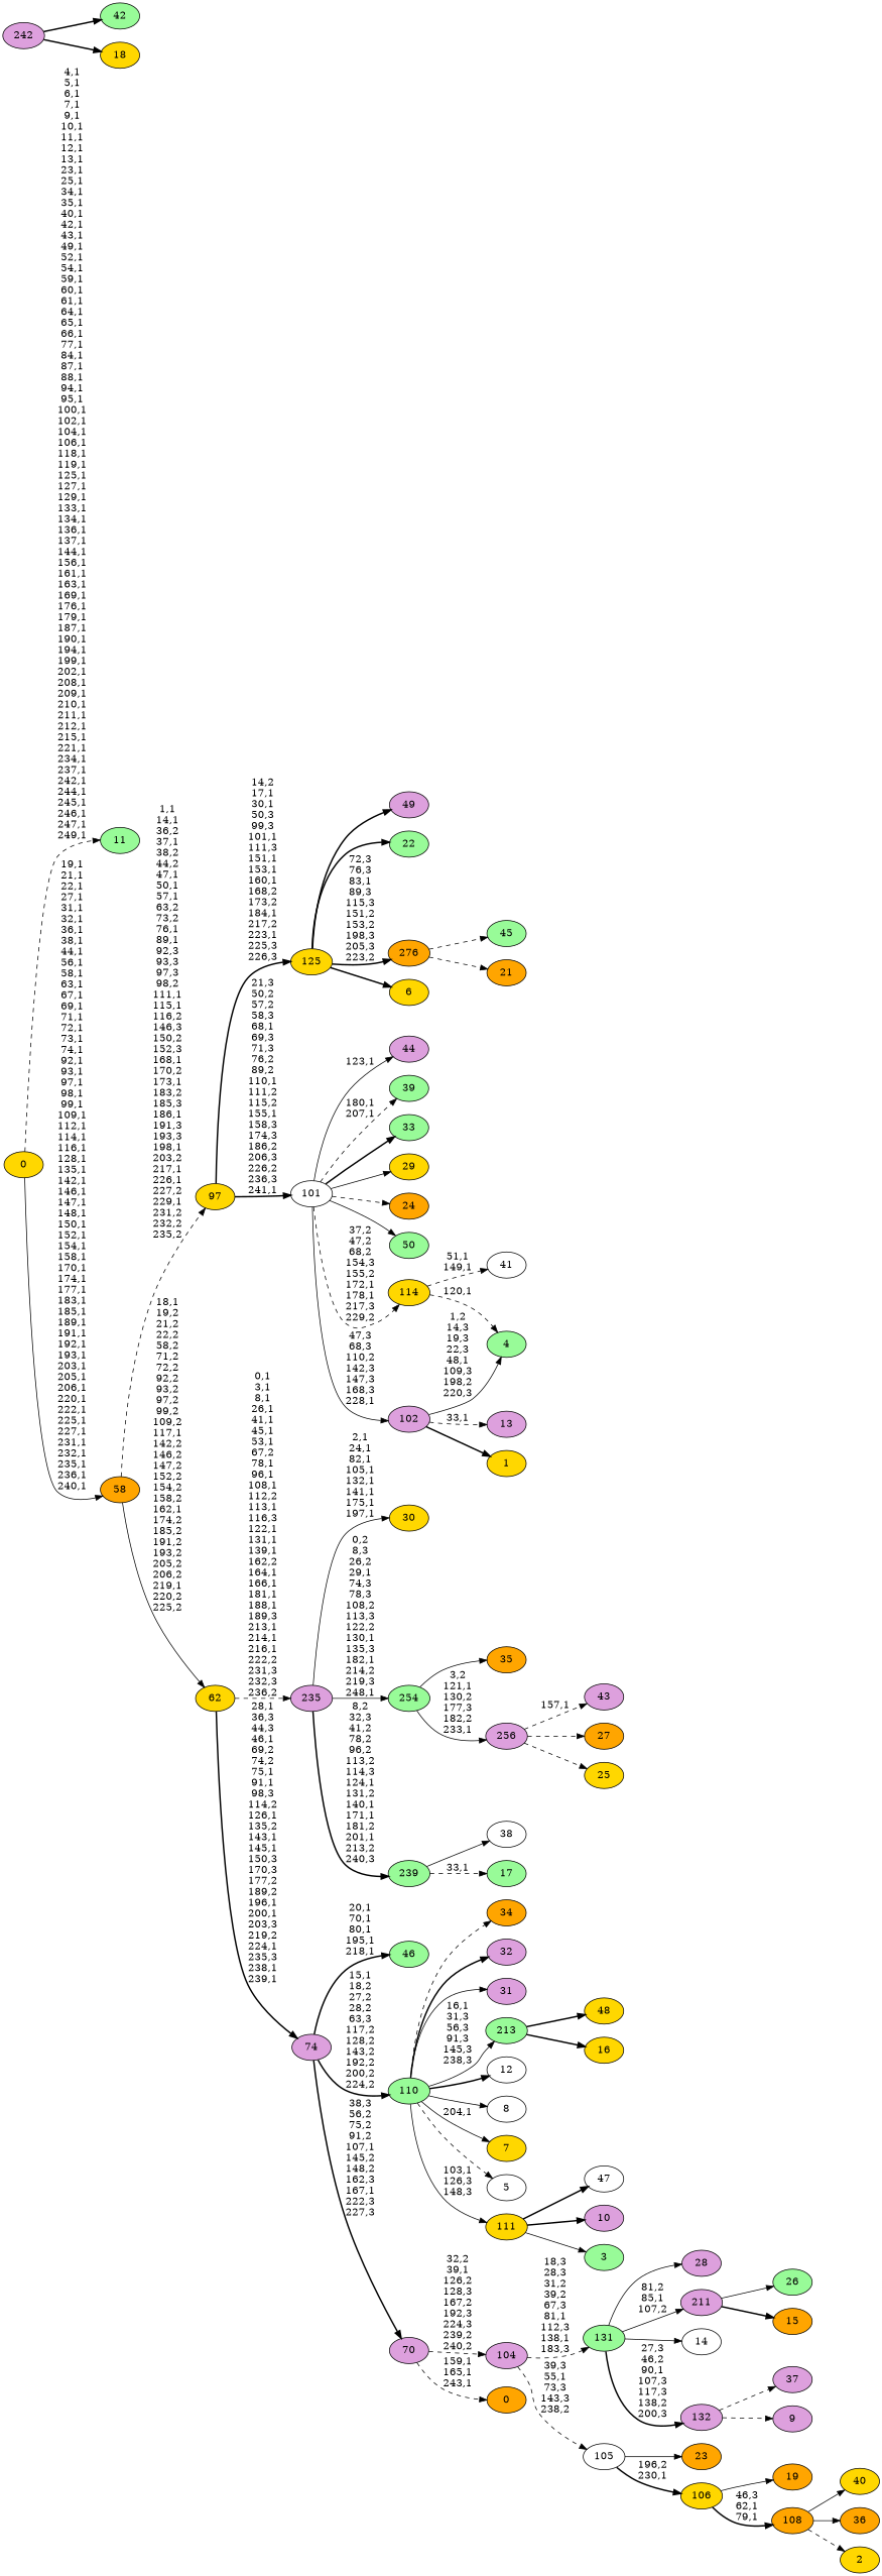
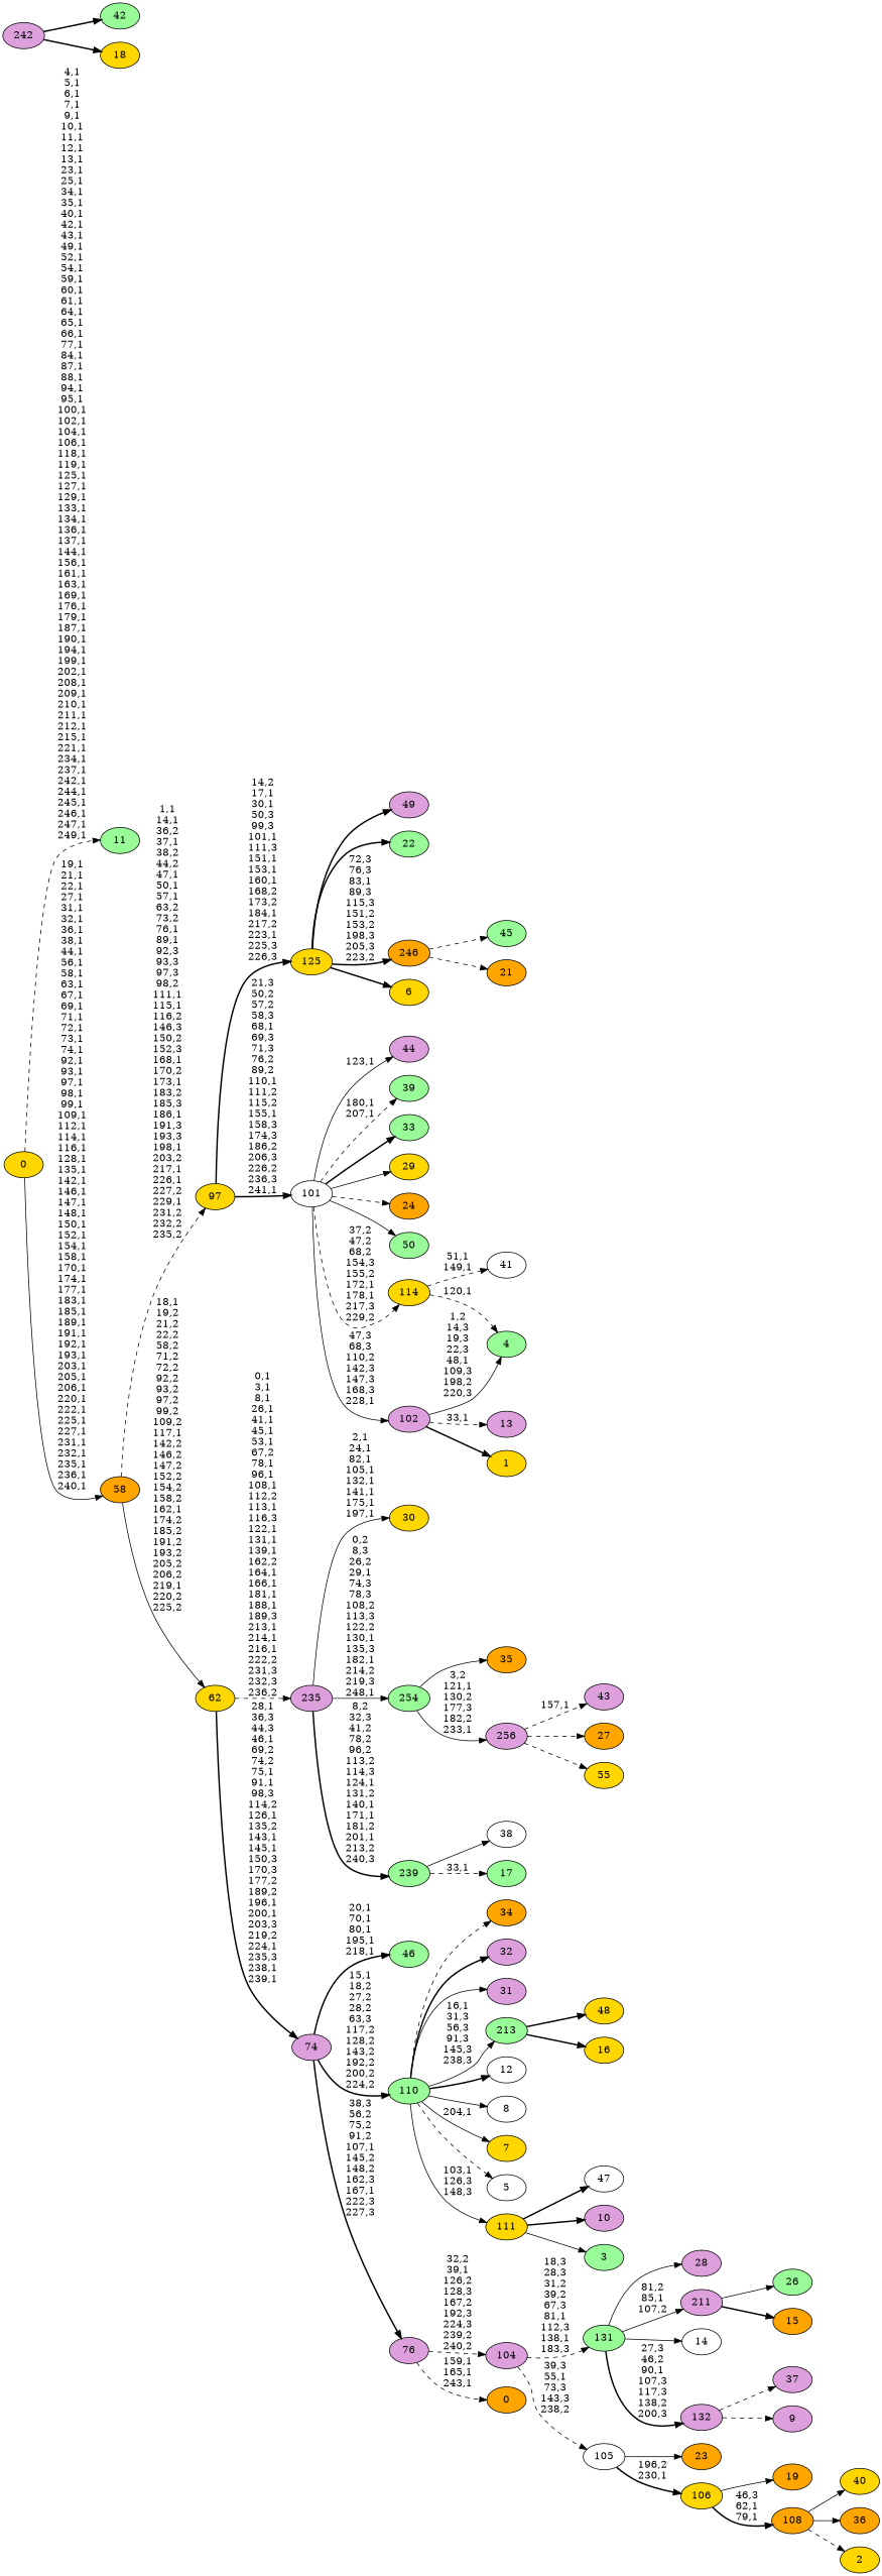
  digraph {
    rankdir=LR
    node [fillcolor=plum style=filled]
    edge [style=solid]
    n1 [label=49]
    n2 [fillcolor=gold label=48]
    n3 [fillcolor=white label=47]
    n4 [fillcolor=palegreen label=46]
    n5 [fillcolor=palegreen label=45]
    n6 [label=44]
    n7 [label=43]
    n8 [fillcolor=palegreen label=42]
    n9 [fillcolor=white label=41]
    n10 [fillcolor=gold label=40]
    n11 [fillcolor=palegreen label=39]
    n12 [fillcolor=white label=38]
    n13 [label=37]
    n14 [fillcolor=orange label=36]
    n15 [fillcolor=orange label=35]
    n16 [fillcolor=orange label=34]
    n17 [fillcolor=palegreen label=33]
    n18 [label=32]
    n19 [label=31]
    n20 [fillcolor=gold label=30]
    n21 [fillcolor=gold label=29]
    n22 [label=28]
    n23 [fillcolor=orange label=27]
    n24 [fillcolor=palegreen label=26]
-   n25 [fillcolor=gold label=25]
+   n25 [fillcolor=gold label=55]
    256
    254 [fillcolor=palegreen]
    n28 [fillcolor=orange label=24]
    n29 [fillcolor=orange label=23]
    n30 [fillcolor=palegreen label=22]
    n31 [fillcolor=orange label=21]
-   246 [fillcolor=orange label=276]
+   246 [fillcolor=orange]
    n33 [fillcolor=palegreen label=50]
    n34 [fillcolor=orange label=19]
    n35 [fillcolor=gold label=18]
    242
    n37 [fillcolor=palegreen label=17]
    239 [fillcolor=palegreen]
    235
    n40 [fillcolor=gold label=16]
    213 [fillcolor=palegreen]
    n42 [fillcolor=orange label=15]
    211
    n44 [fillcolor=white label=14]
    n45 [label=13]
    n46 [fillcolor=white label=12]
    n47 [fillcolor=palegreen label=11]
    n48 [label=10]
    n49 [label=9]
    132
    131 [fillcolor=palegreen]
    n52 [fillcolor=white label=8]
    n53 [fillcolor=gold label=7]
    n54 [fillcolor=gold label=6]
    125 [fillcolor=gold]
    n56 [fillcolor=white label=5]
    n57 [fillcolor=palegreen label=4]
    114 [fillcolor=gold]
    n59 [fillcolor=palegreen label=3]
    111 [fillcolor=gold]
    110 [fillcolor=palegreen]
    n62 [fillcolor=gold label=2]
    108 [fillcolor=orange]
    106 [fillcolor=gold]
    105 [fillcolor=white]
    104
    n67 [fillcolor=gold label=1]
    102
    101 [fillcolor=white]
    97 [fillcolor=gold]
    n71 [fillcolor=orange label=0]
-   76 [label=70]
+   76
    74
    62 [fillcolor=gold]
    58 [fillcolor=orange]
    0 [fillcolor=gold]
    256 -> n7 [label="157,1" style=dashed]
    256 -> n23 [style=dashed]
    256 -> n25 [style=dashed]
    254 -> n15
    254 -> 256 [label="3,2\n121,1\n130,2\n177,3\n182,2\n233,1"]
    246 -> n5 [style=dashed]
    246 -> n31 [style=dashed]
    242 -> n8 [style=bold]
    242 -> n35 [style=bold]
    239 -> n12
    239 -> n37 [label="33,1" style=dashed]
    235 -> n20 [label="2,1\n24,1\n82,1\n105,1\n132,1\n141,1\n175,1\n197,1"]
    235 -> 254 [label="0,2\n8,3\n26,2\n29,1\n74,3\n78,3\n108,2\n113,3\n122,2\n130,1\n135,3\n182,1\n214,2\n219,3\n248,1"]
    235 -> 239 [label="8,2\n32,3\n41,2\n78,2\n96,2\n113,2\n114,3\n124,1\n131,2\n140,1\n171,1\n181,2\n201,1\n213,2\n240,3" style=bold]
    213 -> n2 [style=bold]
    213 -> n40 [style=bold]
    211 -> n24
    211 -> n42 [style=bold]
    132 -> n13 [style=dashed]
    132 -> n49 [style=dashed]
    131 -> n22
    131 -> 211 [label="81,2\n85,1\n107,2"]
    131 -> n44
    131 -> 132 [label="27,3\n46,2\n90,1\n107,3\n117,3\n138,2\n200,3" style=bold]
    125 -> n1 [style=bold]
    125 -> n30 [style=bold]
    125 -> 246 [label="72,3\n76,3\n83,1\n89,3\n115,3\n151,2\n153,2\n198,3\n205,3\n223,2" style=bold]
    125 -> n54 [style=bold]
    114 -> n9 [label="51,1\n149,1" style=dashed]
    114 -> n57 [label="120,1" style=dashed]
    111 -> n3 [style=bold]
    111 -> n48 [style=bold]
    111 -> n59
    110 -> n16 [style=dashed]
    110 -> n18 [style=bold]
    110 -> n19
    110 -> 213 [label="16,1\n31,3\n56,3\n91,3\n145,3\n238,3"]
    110 -> n46 [style=bold]
    110 -> n52
    110 -> n53 [label="204,1"]
    110 -> n56 [style=dashed]
    110 -> 111 [label="103,1\n126,3\n148,3"]
    108 -> n10
    108 -> n14
    108 -> n62 [style=dashed]
    106 -> n34
    106 -> 108 [label="46,3\n62,1\n79,1" style=bold]
    105 -> n29
    105 -> 106 [label="196,2\n230,1" style=bold]
    104 -> 131 [label="18,3\n28,3\n31,2\n39,2\n67,3\n81,1\n112,3\n138,1\n183,3" style=dashed]
    104 -> 105 [label="39,3\n55,1\n73,3\n143,3\n238,2" style=dashed]
    102 -> n45 [label="33,1" style=dashed]
    102 -> n57 [label="1,2\n14,3\n19,3\n22,3\n48,1\n109,3\n198,2\n220,3"]
    102 -> n67 [style=bold]
    101 -> n6 [label="123,1"]
    101 -> n11 [label="180,1\n207,1" style=dashed]
    101 -> n17 [style=bold]
    101 -> n21
    101 -> n28 [style=dashed]
    101 -> n33
    101 -> 114 [label="37,2\n47,2\n68,2\n154,3\n155,2\n172,1\n178,1\n217,3\n229,2" style=dashed]
    101 -> 102 [label="47,3\n68,3\n110,2\n142,3\n147,3\n168,3\n228,1"]
    97 -> 125 [label="14,2\n17,1\n30,1\n50,3\n99,3\n101,1\n111,3\n151,1\n153,1\n160,1\n168,2\n173,2\n184,1\n217,2\n223,1\n225,3\n226,3" style=bold]
    97 -> 101 [label="21,3\n50,2\n57,2\n58,3\n68,1\n69,3\n71,3\n76,2\n89,2\n110,1\n111,2\n115,2\n155,1\n158,3\n174,3\n186,2\n206,3\n226,2\n236,3\n241,1" style=bold]
    76 -> 104 [label="32,2\n39,1\n126,2\n128,3\n167,2\n192,3\n224,3\n239,2\n240,2" style=dashed]
    76 -> n71 [label="159,1\n165,1\n243,1" style=dashed]
    74 -> n4 [label="20,1\n70,1\n80,1\n195,1\n218,1" style=bold]
    74 -> 110 [label="15,1\n18,2\n27,2\n28,2\n63,3\n117,2\n128,2\n143,2\n192,2\n200,2\n224,2" style=bold]
    74 -> 76 [label="38,3\n56,2\n75,2\n91,2\n107,1\n145,2\n148,2\n162,3\n167,1\n222,3\n227,3" style=bold]
    62 -> 235 [label="0,1\n3,1\n8,1\n26,1\n41,1\n45,1\n53,1\n67,2\n78,1\n96,1\n108,1\n112,2\n113,1\n116,3\n122,1\n131,1\n139,1\n162,2\n164,1\n166,1\n181,1\n188,1\n189,3\n213,1\n214,1\n216,1\n222,2\n231,3\n232,3\n236,2" style=dashed]
    62 -> 74 [label="28,1\n36,3\n44,3\n46,1\n69,2\n74,2\n75,1\n91,1\n98,3\n114,2\n126,1\n135,2\n143,1\n145,1\n150,3\n170,3\n177,2\n189,2\n196,1\n200,1\n203,3\n219,2\n224,1\n235,3\n238,1\n239,1" style=bold]
    58 -> 97 [label="1,1\n14,1\n36,2\n37,1\n38,2\n44,2\n47,1\n50,1\n57,1\n63,2\n73,2\n76,1\n89,1\n92,3\n93,3\n97,3\n98,2\n111,1\n115,1\n116,2\n146,3\n150,2\n152,3\n168,1\n170,2\n173,1\n183,2\n185,3\n186,1\n191,3\n193,3\n198,1\n203,2\n217,1\n226,1\n227,2\n229,1\n231,2\n232,2\n235,2" style=dashed]
    58 -> 62 [label="18,1\n19,2\n21,2\n22,2\n58,2\n71,2\n72,2\n92,2\n93,2\n97,2\n99,2\n109,2\n117,1\n142,2\n146,2\n147,2\n152,2\n154,2\n158,2\n162,1\n174,2\n185,2\n191,2\n193,2\n205,2\n206,2\n219,1\n220,2\n225,2"]
    0 -> n47 [label="4,1\n5,1\n6,1\n7,1\n9,1\n10,1\n11,1\n12,1\n13,1\n23,1\n25,1\n34,1\n35,1\n40,1\n42,1\n43,1\n49,1\n52,1\n54,1\n59,1\n60,1\n61,1\n64,1\n65,1\n66,1\n77,1\n84,1\n87,1\n88,1\n94,1\n95,1\n100,1\n102,1\n104,1\n106,1\n118,1\n119,1\n125,1\n127,1\n129,1\n133,1\n134,1\n136,1\n137,1\n144,1\n156,1\n161,1\n163,1\n169,1\n176,1\n179,1\n187,1\n190,1\n194,1\n199,1\n202,1\n208,1\n209,1\n210,1\n211,1\n212,1\n215,1\n221,1\n234,1\n237,1\n242,1\n244,1\n245,1\n246,1\n247,1\n249,1" style=dashed]
    0 -> 58 [label="19,1\n21,1\n22,1\n27,1\n31,1\n32,1\n36,1\n38,1\n44,1\n56,1\n58,1\n63,1\n67,1\n69,1\n71,1\n72,1\n73,1\n74,1\n92,1\n93,1\n97,1\n98,1\n99,1\n109,1\n112,1\n114,1\n116,1\n128,1\n135,1\n142,1\n146,1\n147,1\n148,1\n150,1\n152,1\n154,1\n158,1\n170,1\n174,1\n177,1\n183,1\n185,1\n189,1\n191,1\n192,1\n193,1\n203,1\n205,1\n206,1\n220,1\n222,1\n225,1\n227,1\n231,1\n232,1\n235,1\n236,1\n240,1"]
  }
